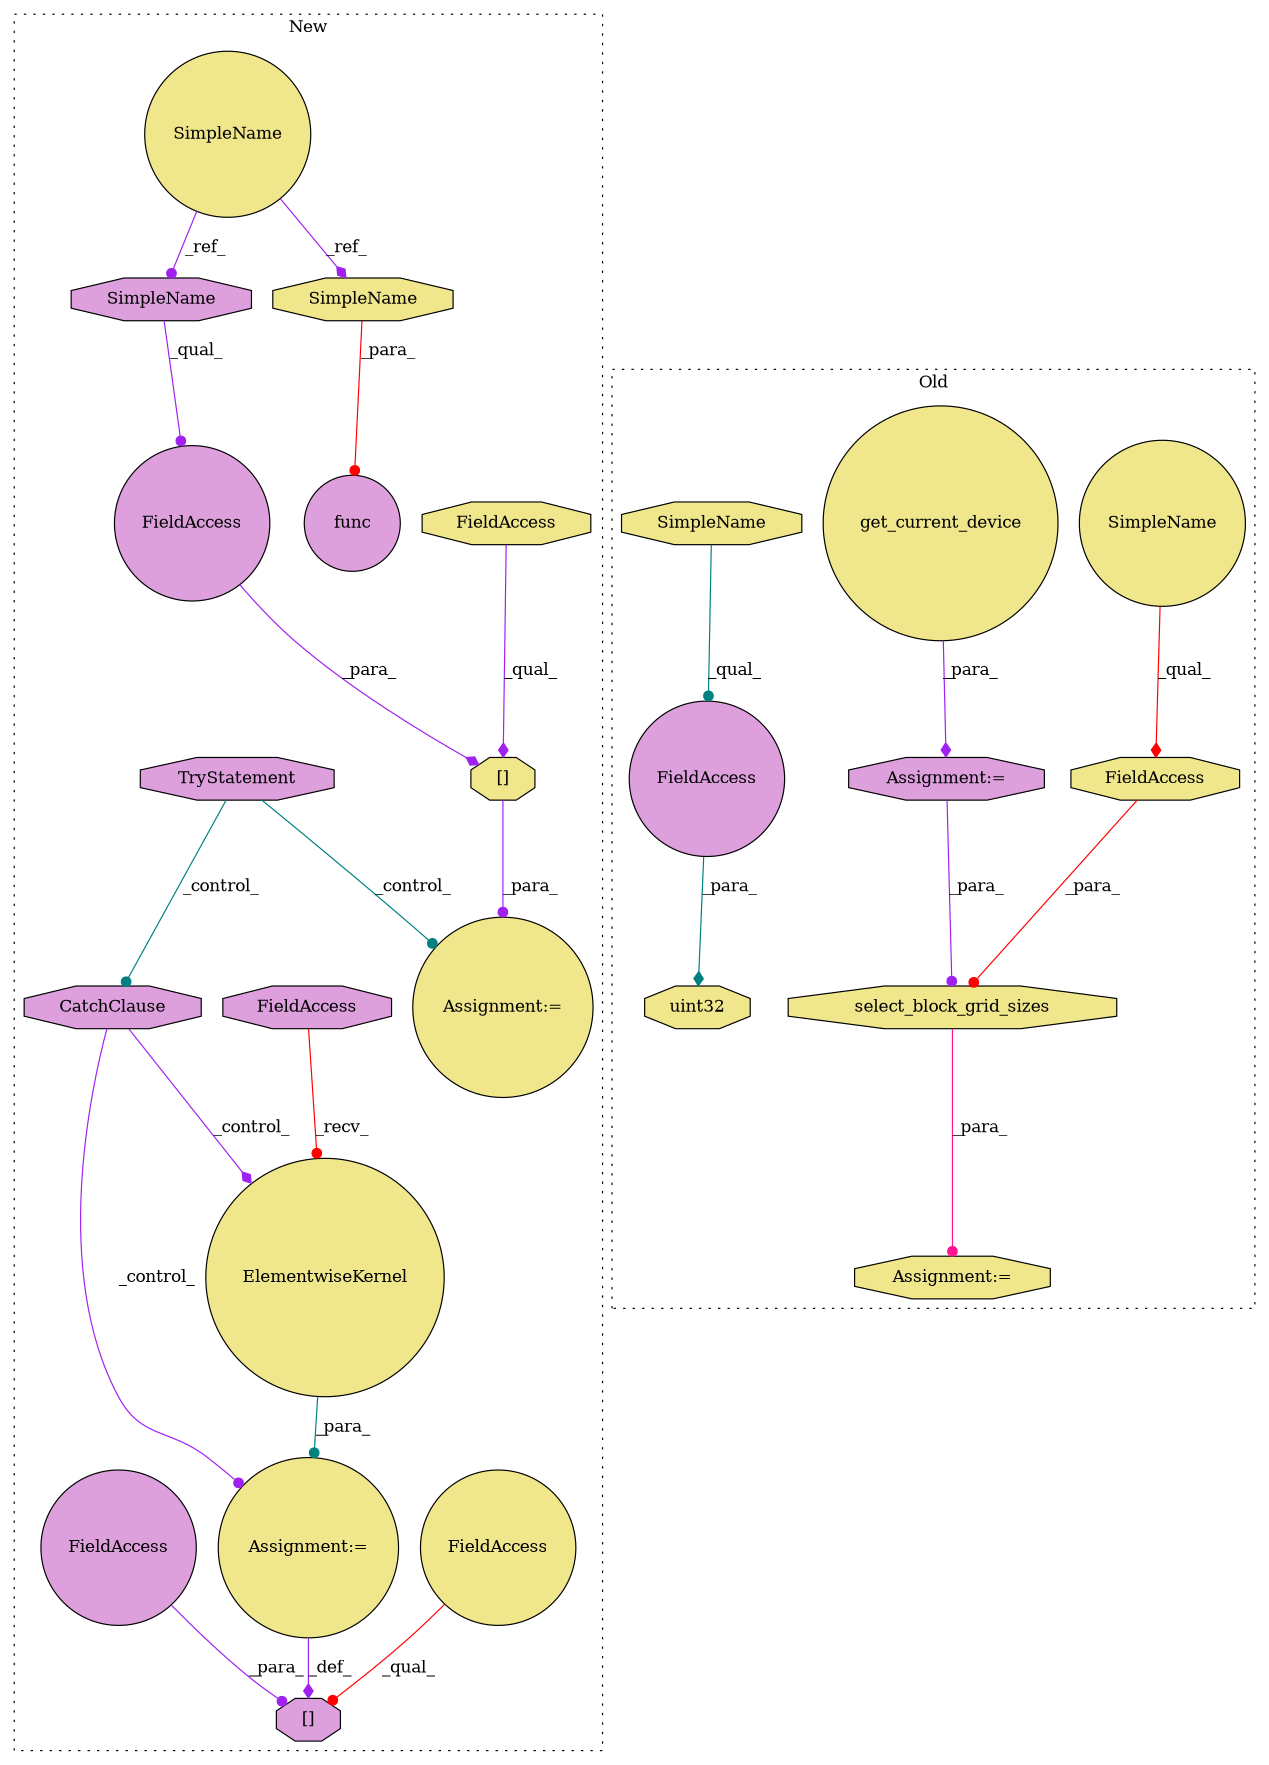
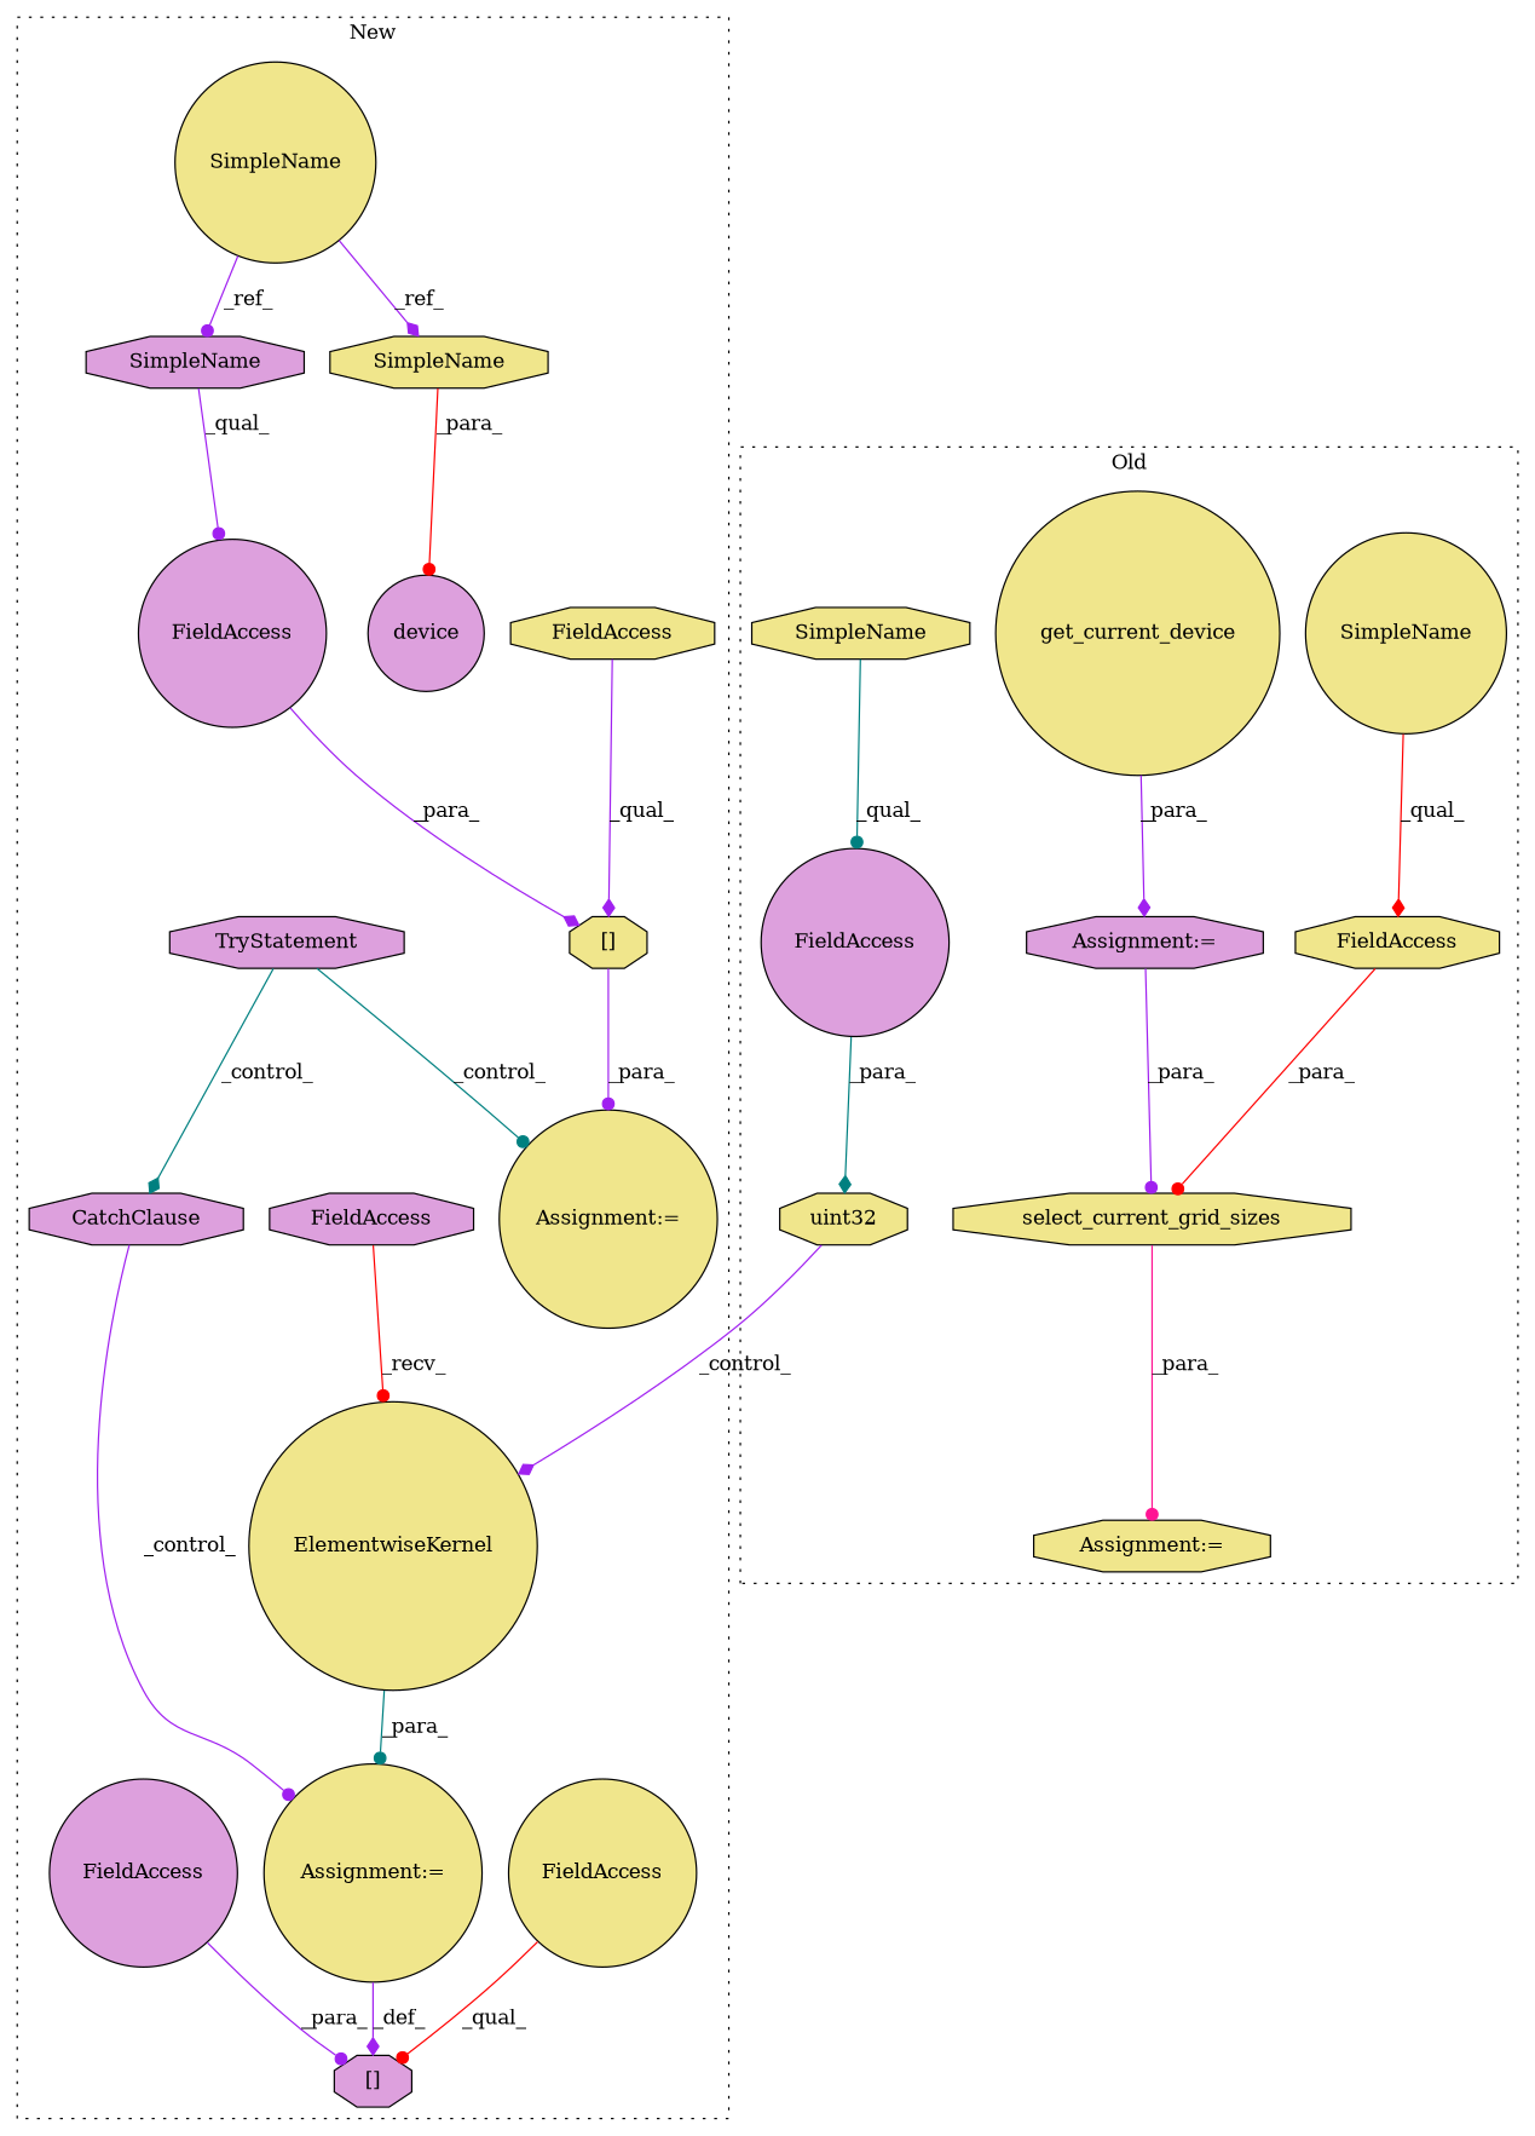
  digraph {
    node [a=22 fillcolor=khaki l=5 s=3431 shape=octagon style=filled]
    edge [arrowhead=dot color=purple]
-   n1 [a=32 l="24,1" label=select_block_grid_sizes s="3403,3464"]
+   n1 [a=32 l="24,1" label=select_current_grid_sizes s="3403,3464"]
    n2 [l=11 label=FieldAccess]
    n3 [fillcolor=plum l=10 label=FieldAccess s=3732 shape=circle]
    n4 [a=32 l="7,1" label=uint32 s="3725,3742"]
    n5 [a=7 fillcolor=plum l=1 label="Assignment:=" s=3298]
    n6 [a=7 l=2 label="Assignment:=" s=3396]
    n7 [a=32 l=20 label=get_current_device s=3304 shape=circle]
    n8 [a=42 label=SimpleName s=3732]
    n9 [a=42 label=SimpleName shape=circle]
    n10 [a=2 l="11,1" label="[]" s="1635,1657"]
    n11 [l=10 label=FieldAccess s=1635]
    n12 [fillcolor=plum l=11 label=FieldAccess s=1646 shape=circle]
    n13 [a=42 label=SimpleName s=1245 shape=circle]
-   n14 [a=32 fillcolor=plum l="5,1" label=func s="1918,1934" shape=circle]
+   n14 [a=32 fillcolor=plum l="5,1" label=device s="1918,1934" shape=circle]
    n15 [a=7 l=1 label="Assignment:=" s=1634 shape=circle]
    n16 [a=54 fillcolor=plum l=4 label=TryStatement s=1618]
    n17 [a=32 l="18,1" label=ElementwiseKernel s="1732,1824" shape=circle]
    n18 [a=2 fillcolor=plum l="11,1" label="[]" s="1833,1855"]
    n19 [l=10 label=FieldAccess s=1833 shape=circle]
    n20 [fillcolor=plum l=6 label=FieldAccess s=1713]
    n21 [fillcolor=plum l=11 label=FieldAccess s=1844 shape=circle]
    n22 [a=12 fillcolor=plum l="11,2" label=CatchClause s="1667,1698"]
    n23 [a=7 l=1 label="Assignment:=" s=1856 shape=circle]
    n24 [a=42 fillcolor=plum label=SimpleName s=1646]
    n25 [a=42 label=SimpleName s=1923]
    subgraph cluster_1 {
      label=Old
      style=dotted
      n1
      n2
      n3
      n4
      n5
      n6
      n7
      n8
      n9
    }
    subgraph cluster_2 {
      label=New
      style=dotted
      n10
      n11
      n12
      n13
      n14
      n15
      n16
      n17
      n18
      n19
      n20
      n21
      n22
      n23
      n24
      n25
    }
    n1 -> n6 [color=deeppink label=_para_]
    n2 -> n1 [color=red label=_para_]
    n3 -> n4 [arrowhead=diamond color=teal label=_para_]
    n5 -> n1 [label=_para_]
    n7 -> n5 [arrowhead=diamond label=_para_]
    n8 -> n3 [color=teal label=_qual_]
    n9 -> n2 [arrowhead=diamond color=red label=_qual_]
    n10 -> n15 [label=_para_]
    n11 -> n10 [arrowhead=diamond label=_qual_]
    n12 -> n10 [arrowhead=diamond label=_para_]
    n13 -> n24 [label=_ref_]
    n13 -> n25 [arrowhead=diamond label=_ref_]
    n16 -> n15 [color=teal label=_control_]
-   n16 -> n22 [color=teal label=_control_]
+   n16 -> n22 [arrowhead=diamond color=teal label=_control_]
    n17 -> n23 [color=teal label=_para_]
    n19 -> n18 [color=red label=_qual_]
    n20 -> n17 [color=red label=_recv_]
    n21 -> n18 [label=_para_]
-   n22 -> n17 [arrowhead=diamond label=_control_]
+   n4 -> n17 [arrowhead=diamond label=_control_]
    n22 -> n23 [label=_control_]
    n23 -> n18 [arrowhead=diamond label=_def_]
    n24 -> n12 [label=_qual_]
    n25 -> n14 [color=red label=_para_]
  }
